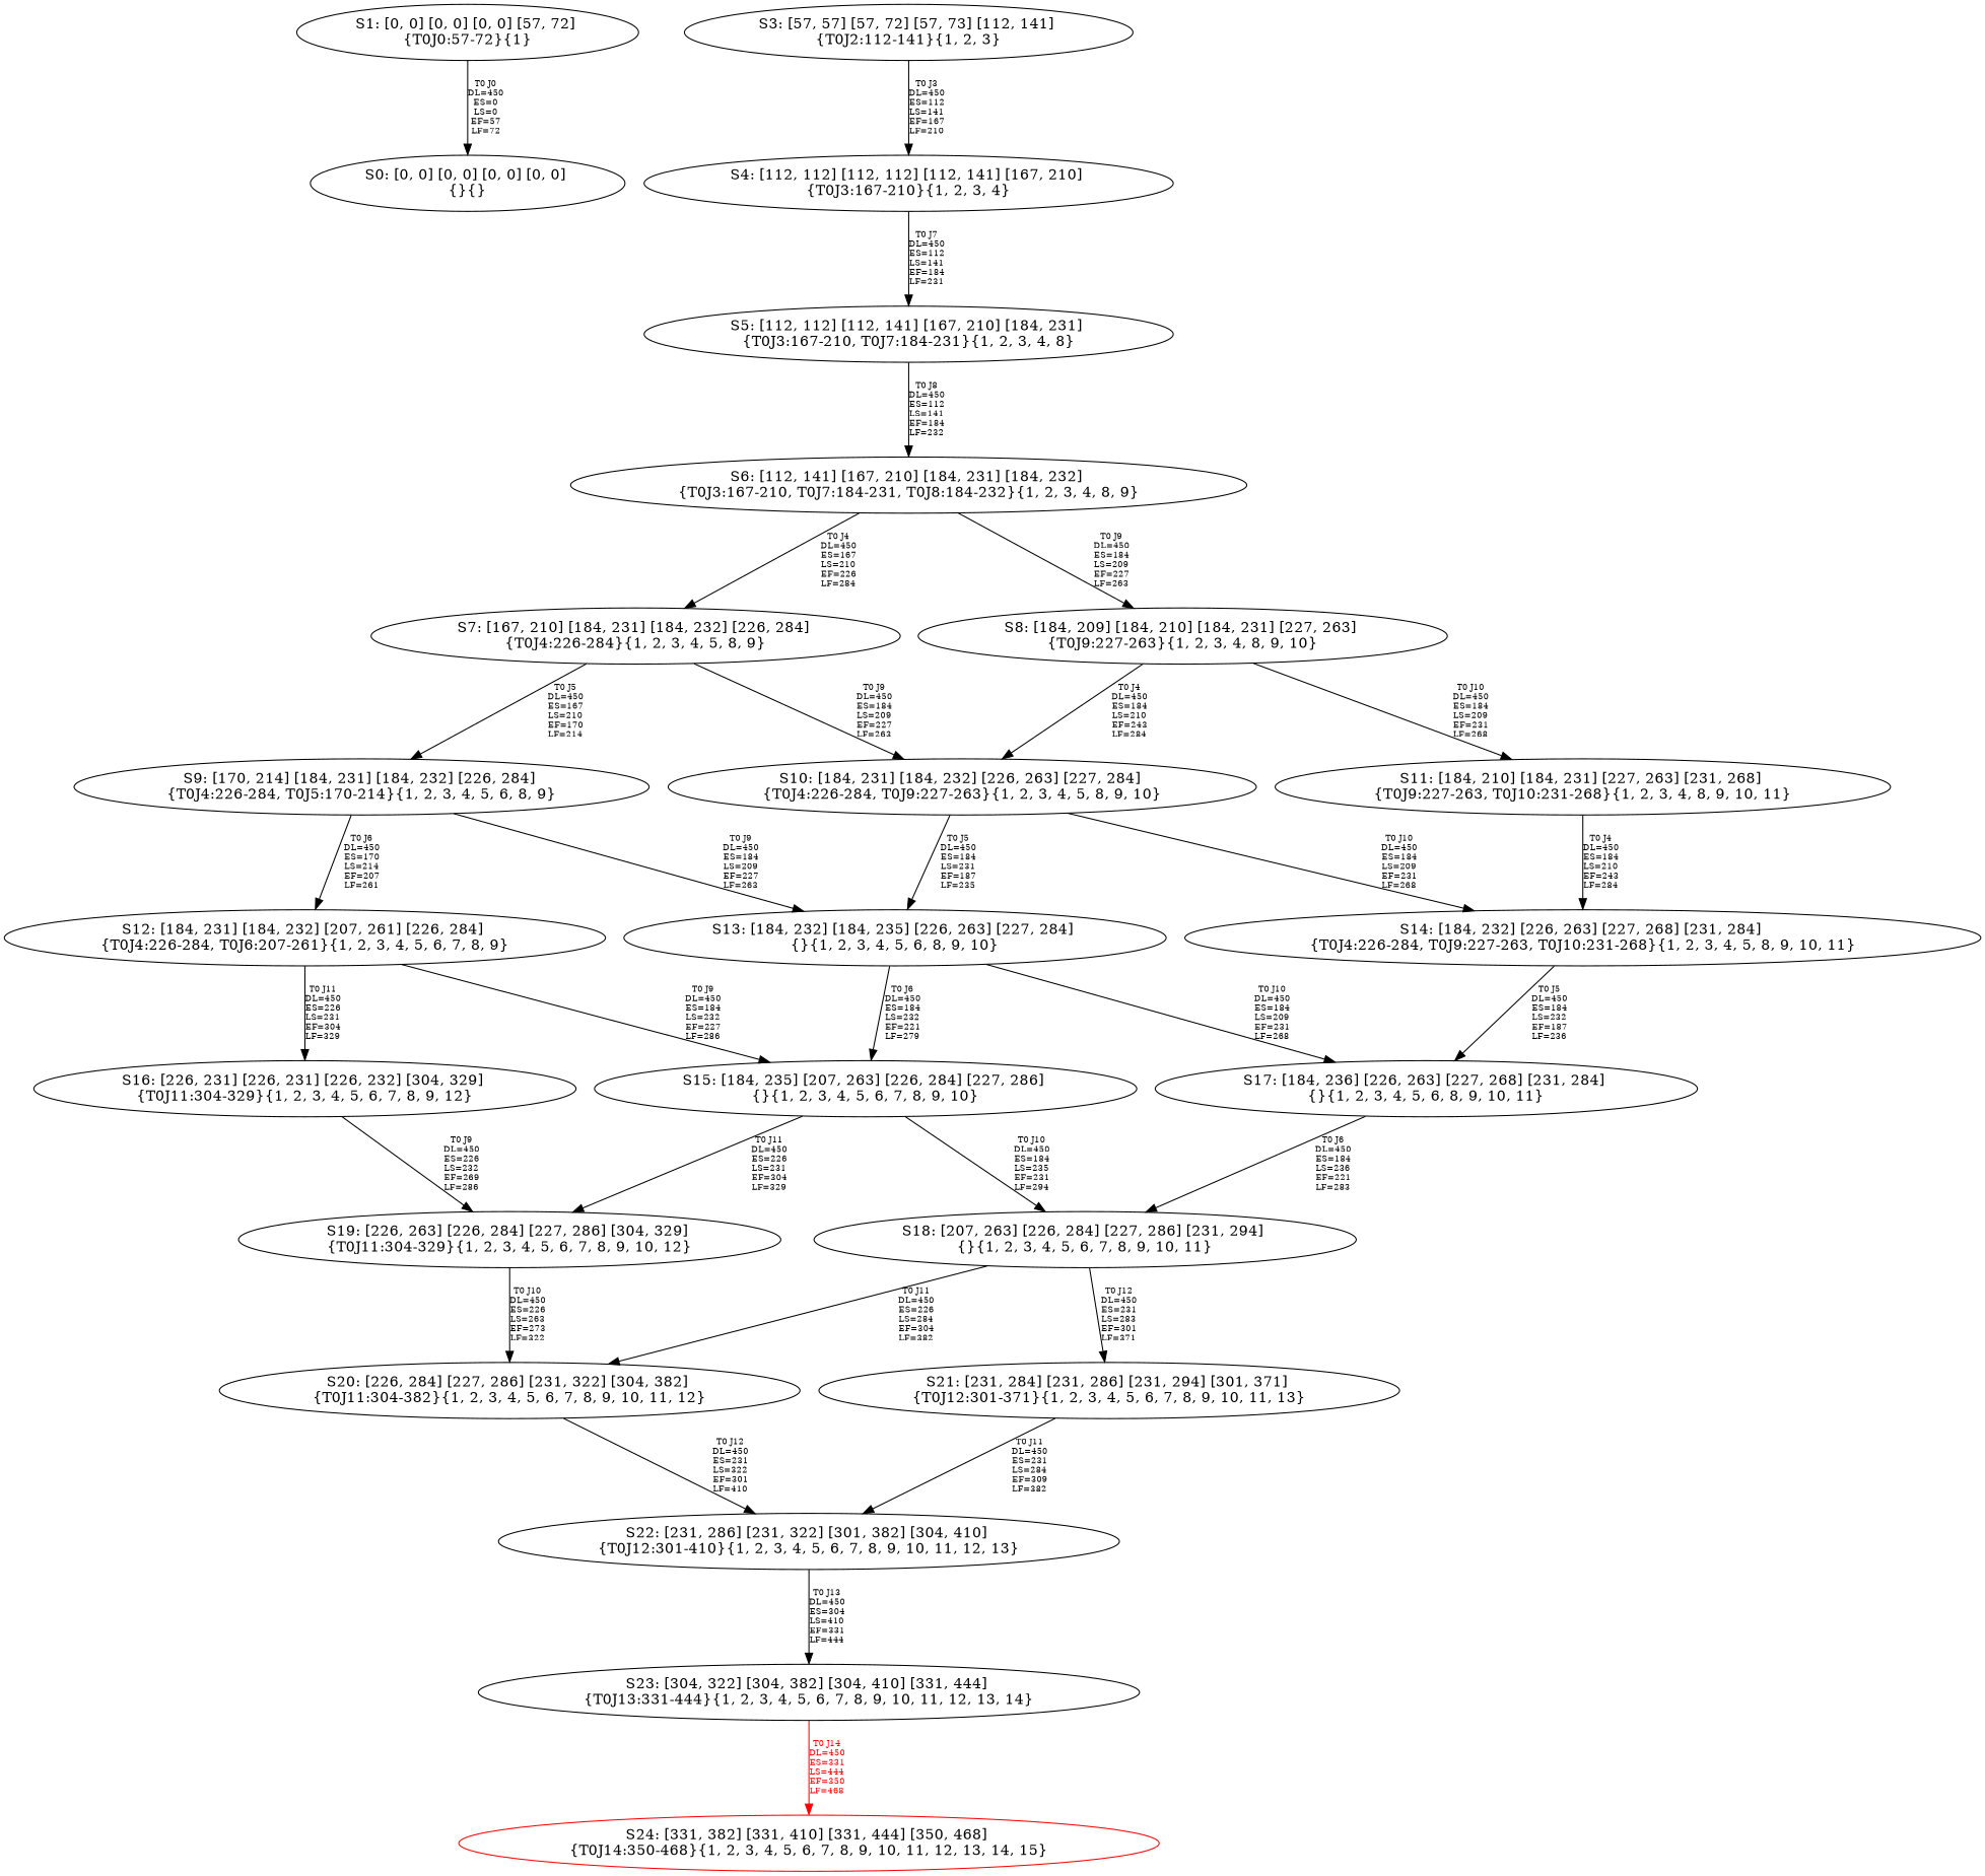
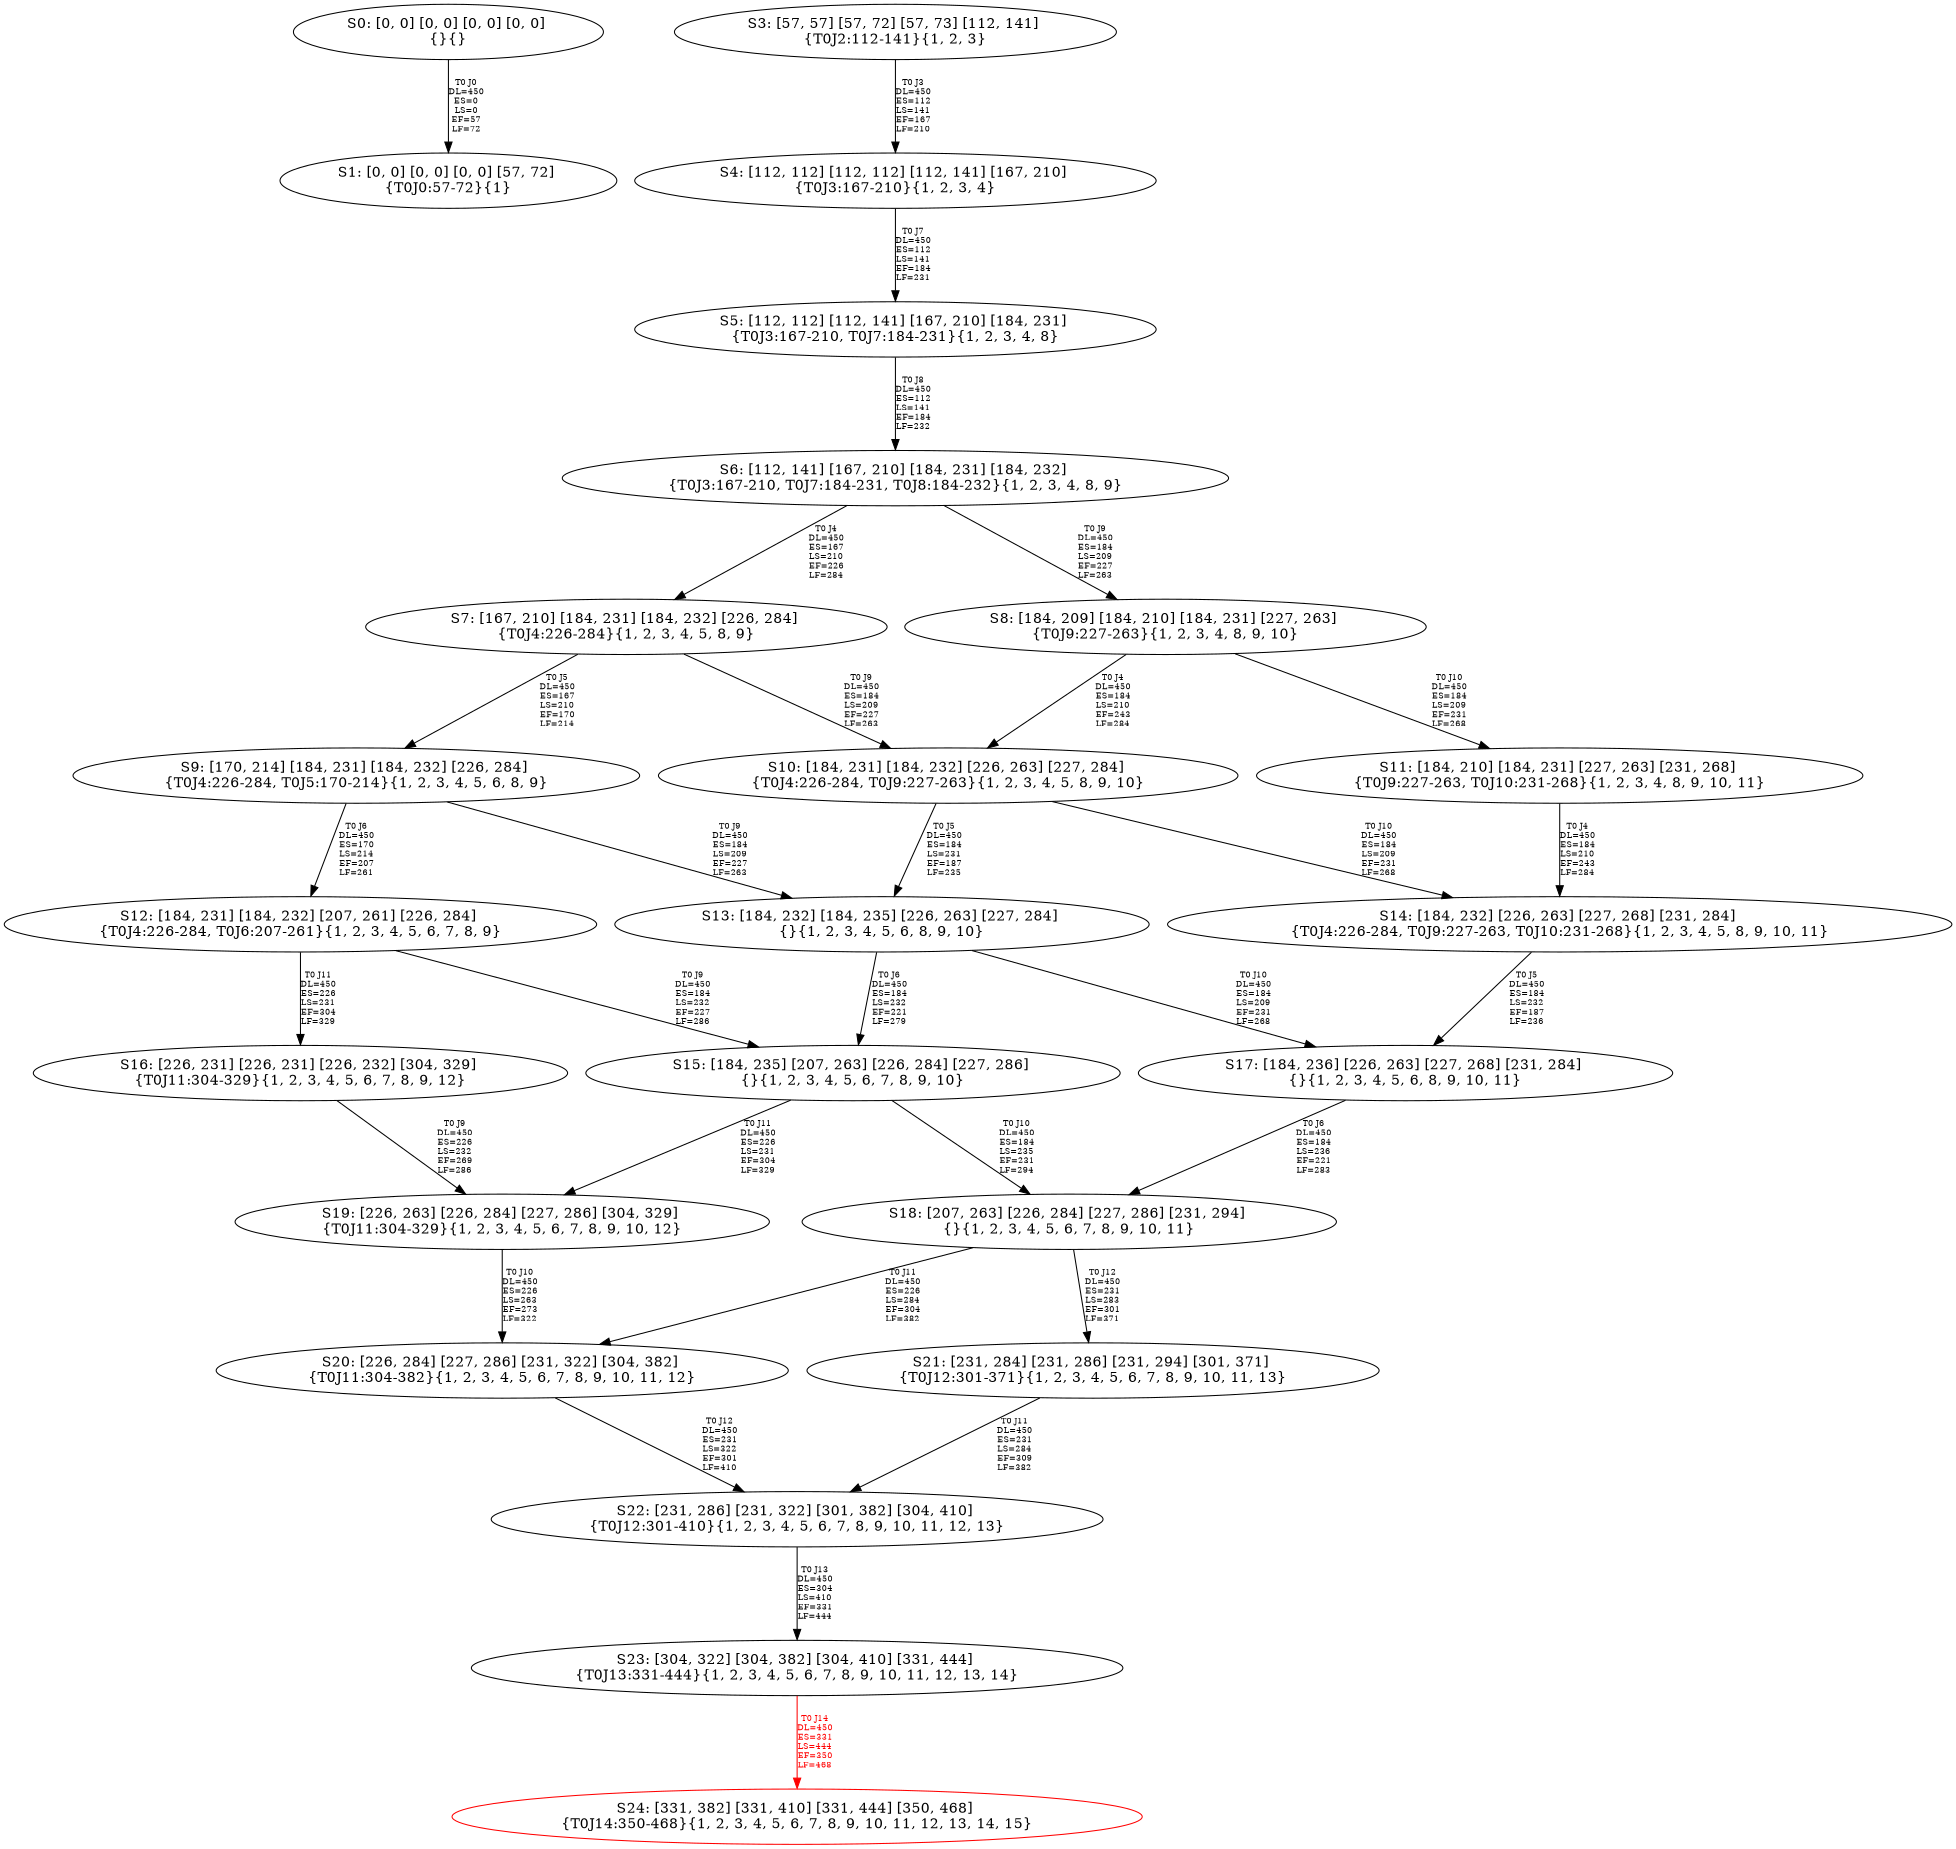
  digraph {
    edge [fontsize=8]
    n1 [label="S0: [0, 0] [0, 0] [0, 0] [0, 0] \n{}{}"]
    n2 [label="S1: [0, 0] [0, 0] [0, 0] [57, 72] \n{T0J0:57-72}{1}"]
    n3 [label="S3: [57, 57] [57, 72] [57, 73] [112, 141] \n{T0J2:112-141}{1, 2, 3}"]
    n4 [label="S4: [112, 112] [112, 112] [112, 141] [167, 210] \n{T0J3:167-210}{1, 2, 3, 4}"]
    n5 [label="S5: [112, 112] [112, 141] [167, 210] [184, 231] \n{T0J3:167-210, T0J7:184-231}{1, 2, 3, 4, 8}"]
    n6 [label="S6: [112, 141] [167, 210] [184, 231] [184, 232] \n{T0J3:167-210, T0J7:184-231, T0J8:184-232}{1, 2, 3, 4, 8, 9}"]
    n7 [label="S7: [167, 210] [184, 231] [184, 232] [226, 284] \n{T0J4:226-284}{1, 2, 3, 4, 5, 8, 9}"]
    n8 [label="S8: [184, 209] [184, 210] [184, 231] [227, 263] \n{T0J9:227-263}{1, 2, 3, 4, 8, 9, 10}"]
    n9 [label="S9: [170, 214] [184, 231] [184, 232] [226, 284] \n{T0J4:226-284, T0J5:170-214}{1, 2, 3, 4, 5, 6, 8, 9}"]
    n10 [label="S10: [184, 231] [184, 232] [226, 263] [227, 284] \n{T0J4:226-284, T0J9:227-263}{1, 2, 3, 4, 5, 8, 9, 10}"]
    n11 [label="S11: [184, 210] [184, 231] [227, 263] [231, 268] \n{T0J9:227-263, T0J10:231-268}{1, 2, 3, 4, 8, 9, 10, 11}"]
    n12 [label="S12: [184, 231] [184, 232] [207, 261] [226, 284] \n{T0J4:226-284, T0J6:207-261}{1, 2, 3, 4, 5, 6, 7, 8, 9}"]
    n13 [label="S13: [184, 232] [184, 235] [226, 263] [227, 284] \n{}{1, 2, 3, 4, 5, 6, 8, 9, 10}"]
    n14 [label="S14: [184, 232] [226, 263] [227, 268] [231, 284] \n{T0J4:226-284, T0J9:227-263, T0J10:231-268}{1, 2, 3, 4, 5, 8, 9, 10, 11}"]
    n15 [label="S15: [184, 235] [207, 263] [226, 284] [227, 286] \n{}{1, 2, 3, 4, 5, 6, 7, 8, 9, 10}"]
    n16 [label="S16: [226, 231] [226, 231] [226, 232] [304, 329] \n{T0J11:304-329}{1, 2, 3, 4, 5, 6, 7, 8, 9, 12}"]
    n17 [label="S17: [184, 236] [226, 263] [227, 268] [231, 284] \n{}{1, 2, 3, 4, 5, 6, 8, 9, 10, 11}"]
    n18 [label="S18: [207, 263] [226, 284] [227, 286] [231, 294] \n{}{1, 2, 3, 4, 5, 6, 7, 8, 9, 10, 11}"]
    n19 [label="S19: [226, 263] [226, 284] [227, 286] [304, 329] \n{T0J11:304-329}{1, 2, 3, 4, 5, 6, 7, 8, 9, 10, 12}"]
    n20 [label="S20: [226, 284] [227, 286] [231, 322] [304, 382] \n{T0J11:304-382}{1, 2, 3, 4, 5, 6, 7, 8, 9, 10, 11, 12}"]
    n21 [label="S21: [231, 284] [231, 286] [231, 294] [301, 371] \n{T0J12:301-371}{1, 2, 3, 4, 5, 6, 7, 8, 9, 10, 11, 13}"]
    n22 [label="S22: [231, 286] [231, 322] [301, 382] [304, 410] \n{T0J12:301-410}{1, 2, 3, 4, 5, 6, 7, 8, 9, 10, 11, 12, 13}"]
    n23 [label="S23: [304, 322] [304, 382] [304, 410] [331, 444] \n{T0J13:331-444}{1, 2, 3, 4, 5, 6, 7, 8, 9, 10, 11, 12, 13, 14}"]
    n24 [color=Red label="S24: [331, 382] [331, 410] [331, 444] [350, 468] \n{T0J14:350-468}{1, 2, 3, 4, 5, 6, 7, 8, 9, 10, 11, 12, 13, 14, 15}"]
-   n2 -> n1 [label="T0 J0\nDL=450\nES=0\nLS=0\nEF=57\nLF=72"]
+   n1 -> n2 [label="T0 J0\nDL=450\nES=0\nLS=0\nEF=57\nLF=72"]
    n3 -> n4 [label="T0 J3\nDL=450\nES=112\nLS=141\nEF=167\nLF=210"]
    n4 -> n5 [label="T0 J7\nDL=450\nES=112\nLS=141\nEF=184\nLF=231"]
    n5 -> n6 [label="T0 J8\nDL=450\nES=112\nLS=141\nEF=184\nLF=232"]
    n6 -> n7 [label="T0 J4\nDL=450\nES=167\nLS=210\nEF=226\nLF=284"]
    n6 -> n8 [label="T0 J9\nDL=450\nES=184\nLS=209\nEF=227\nLF=263"]
    n7 -> n9 [label="T0 J5\nDL=450\nES=167\nLS=210\nEF=170\nLF=214"]
    n7 -> n10 [label="T0 J9\nDL=450\nES=184\nLS=209\nEF=227\nLF=263"]
    n8 -> n10 [label="T0 J4\nDL=450\nES=184\nLS=210\nEF=243\nLF=284"]
    n8 -> n11 [label="T0 J10\nDL=450\nES=184\nLS=209\nEF=231\nLF=268"]
    n9 -> n12 [label="T0 J6\nDL=450\nES=170\nLS=214\nEF=207\nLF=261"]
    n9 -> n13 [label="T0 J9\nDL=450\nES=184\nLS=209\nEF=227\nLF=263"]
    n10 -> n13 [label="T0 J5\nDL=450\nES=184\nLS=231\nEF=187\nLF=235"]
    n10 -> n14 [label="T0 J10\nDL=450\nES=184\nLS=209\nEF=231\nLF=268"]
    n11 -> n14 [label="T0 J4\nDL=450\nES=184\nLS=210\nEF=243\nLF=284"]
    n12 -> n15 [label="T0 J9\nDL=450\nES=184\nLS=232\nEF=227\nLF=286"]
    n12 -> n16 [label="T0 J11\nDL=450\nES=226\nLS=231\nEF=304\nLF=329"]
    n13 -> n15 [label="T0 J6\nDL=450\nES=184\nLS=232\nEF=221\nLF=279"]
    n13 -> n17 [label="T0 J10\nDL=450\nES=184\nLS=209\nEF=231\nLF=268"]
    n14 -> n17 [label="T0 J5\nDL=450\nES=184\nLS=232\nEF=187\nLF=236"]
    n15 -> n18 [label="T0 J10\nDL=450\nES=184\nLS=235\nEF=231\nLF=294"]
    n15 -> n19 [label="T0 J11\nDL=450\nES=226\nLS=231\nEF=304\nLF=329"]
    n16 -> n19 [label="T0 J9\nDL=450\nES=226\nLS=232\nEF=269\nLF=286"]
    n17 -> n18 [label="T0 J6\nDL=450\nES=184\nLS=236\nEF=221\nLF=283"]
    n18 -> n20 [label="T0 J11\nDL=450\nES=226\nLS=284\nEF=304\nLF=382"]
    n18 -> n21 [label="T0 J12\nDL=450\nES=231\nLS=283\nEF=301\nLF=371"]
    n19 -> n20 [label="T0 J10\nDL=450\nES=226\nLS=263\nEF=273\nLF=322"]
    n20 -> n22 [label="T0 J12\nDL=450\nES=231\nLS=322\nEF=301\nLF=410"]
    n21 -> n22 [label="T0 J11\nDL=450\nES=231\nLS=284\nEF=309\nLF=382"]
    n22 -> n23 [label="T0 J13\nDL=450\nES=304\nLS=410\nEF=331\nLF=444"]
    n23 -> n24 [color=Red fontcolor=Red label="T0 J14\nDL=450\nES=331\nLS=444\nEF=350\nLF=468"]
  }
